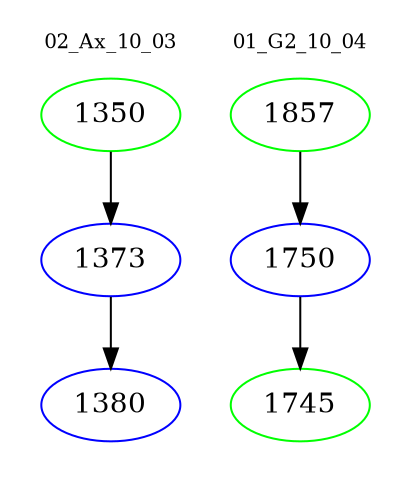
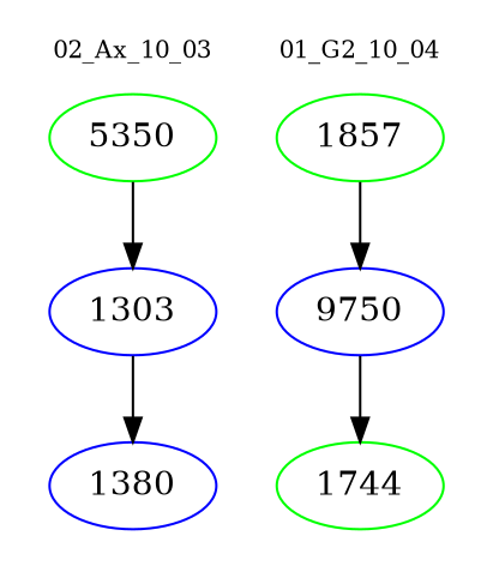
  digraph {
    node [color=green]
    edge [color=black]
-   n1 [label=1350]
-   n2 [color=blue label=1373]
+   n1 [label=5350]
+   n2 [color=blue label=1303]
    n3 [color=blue label=1380]
    n4 [label=1857]
-   n5 [color=blue label=1750]
-   n6 [label=1745]
+   n5 [color=blue label=9750]
+   n6 [label=1744]
    subgraph cluster_1 {
      color=white
      fontsize=10
      label="02_Ax_10_03"
      n1
      n2
      n3
    }
    subgraph cluster_2 {
      color=white
      fontsize=10
      label="01_G2_10_04"
      n4
      n5
      n6
    }
    n1 -> n2
    n2 -> n3
    n4 -> n5
    n5 -> n6
  }
